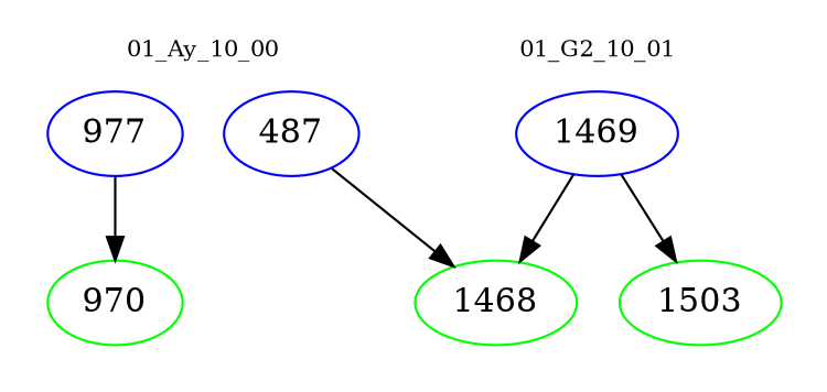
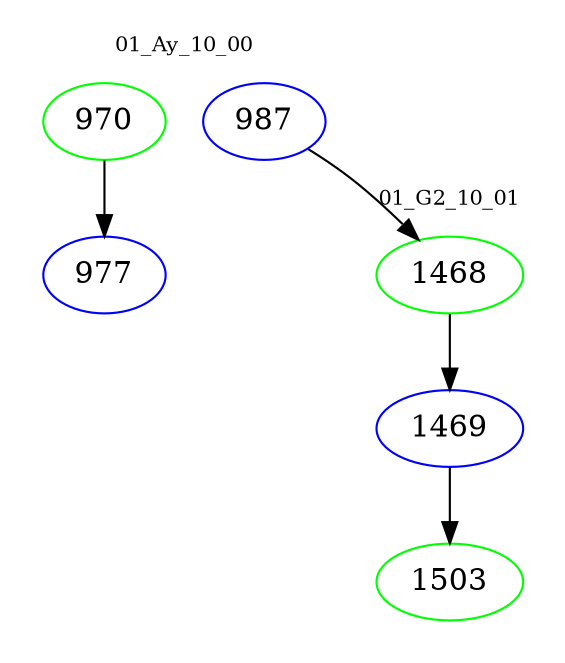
  digraph {
    node [color=blue]
    edge [color=black]
-   n1 [label=487]
+   n1 [label=987]
    n2 [label=977]
    n3 [color=green label=970]
    n4 [color=green label=1468]
    n5 [label=1469]
    n6 [color=green label=1503]
    subgraph cluster_1 {
      color=white
      fontsize=10
      label="01_Ay_10_00"
      n1
      n2
      n3
    }
    subgraph cluster_2 {
      color=white
      fontsize=10
      label="01_G2_10_01"
      n4
      n5
      n6
    }
    n1 -> n4
-   n2 -> n3
-   n5 -> n4
+   n3 -> n2
+   n4 -> n5
    n5 -> n6
  }
